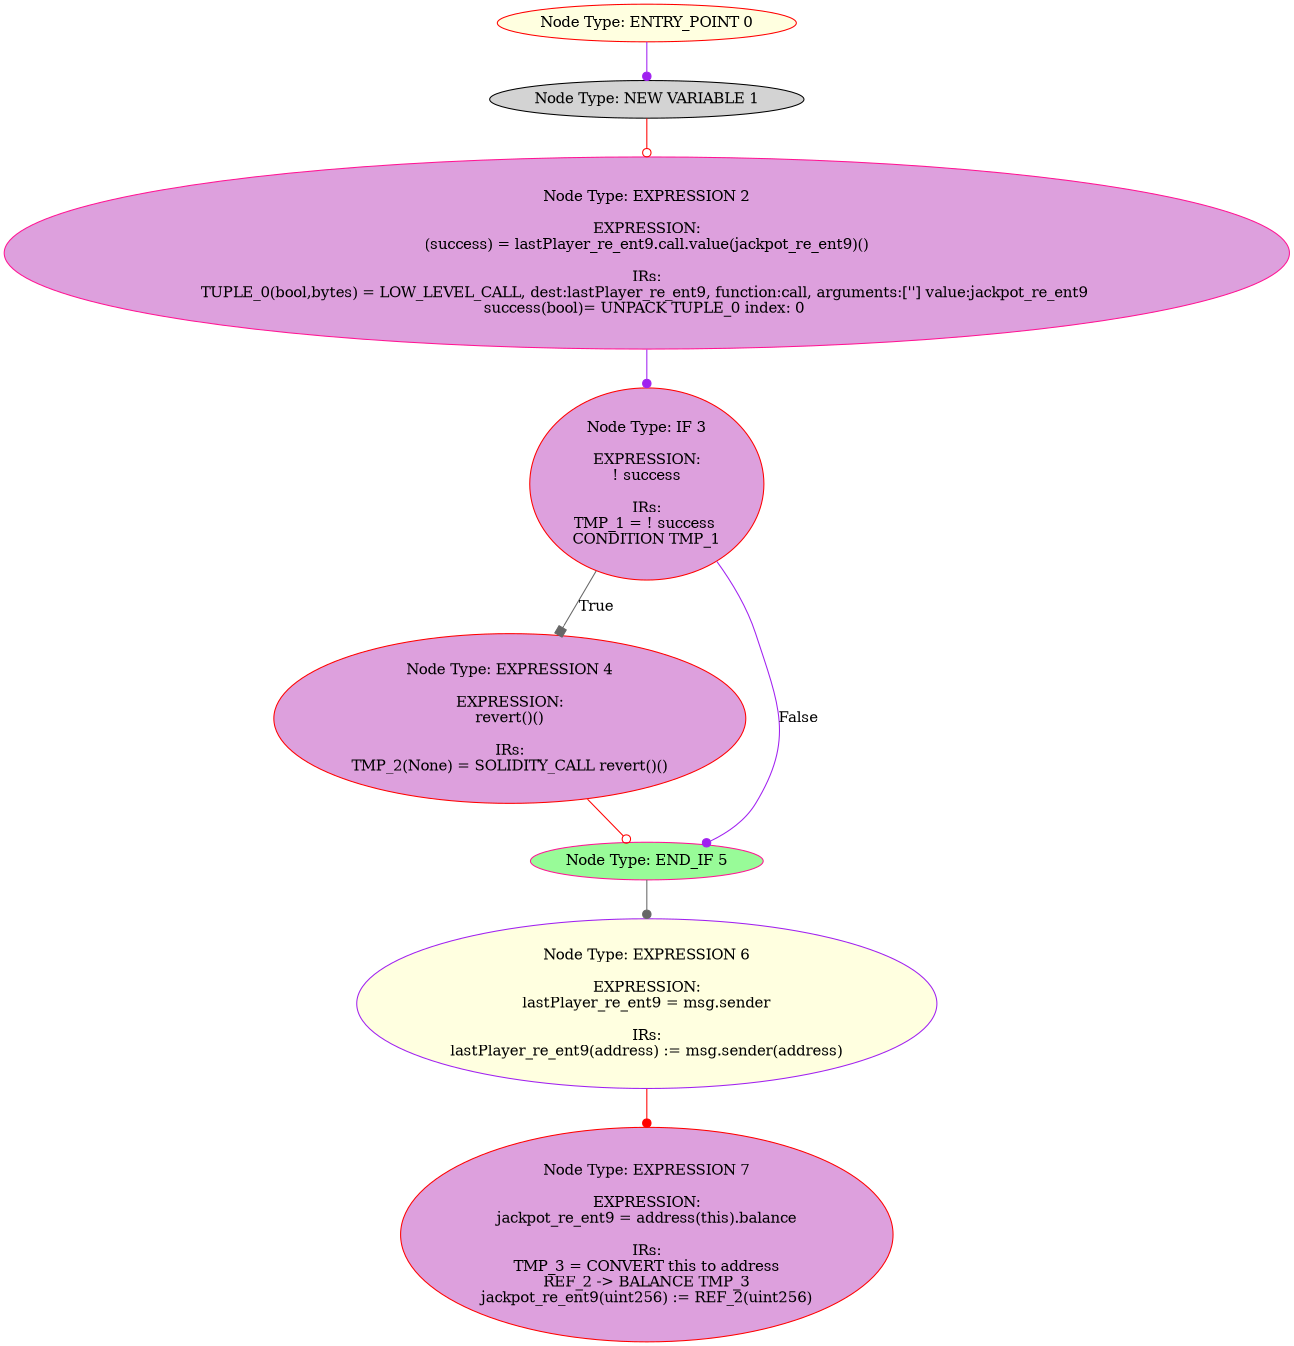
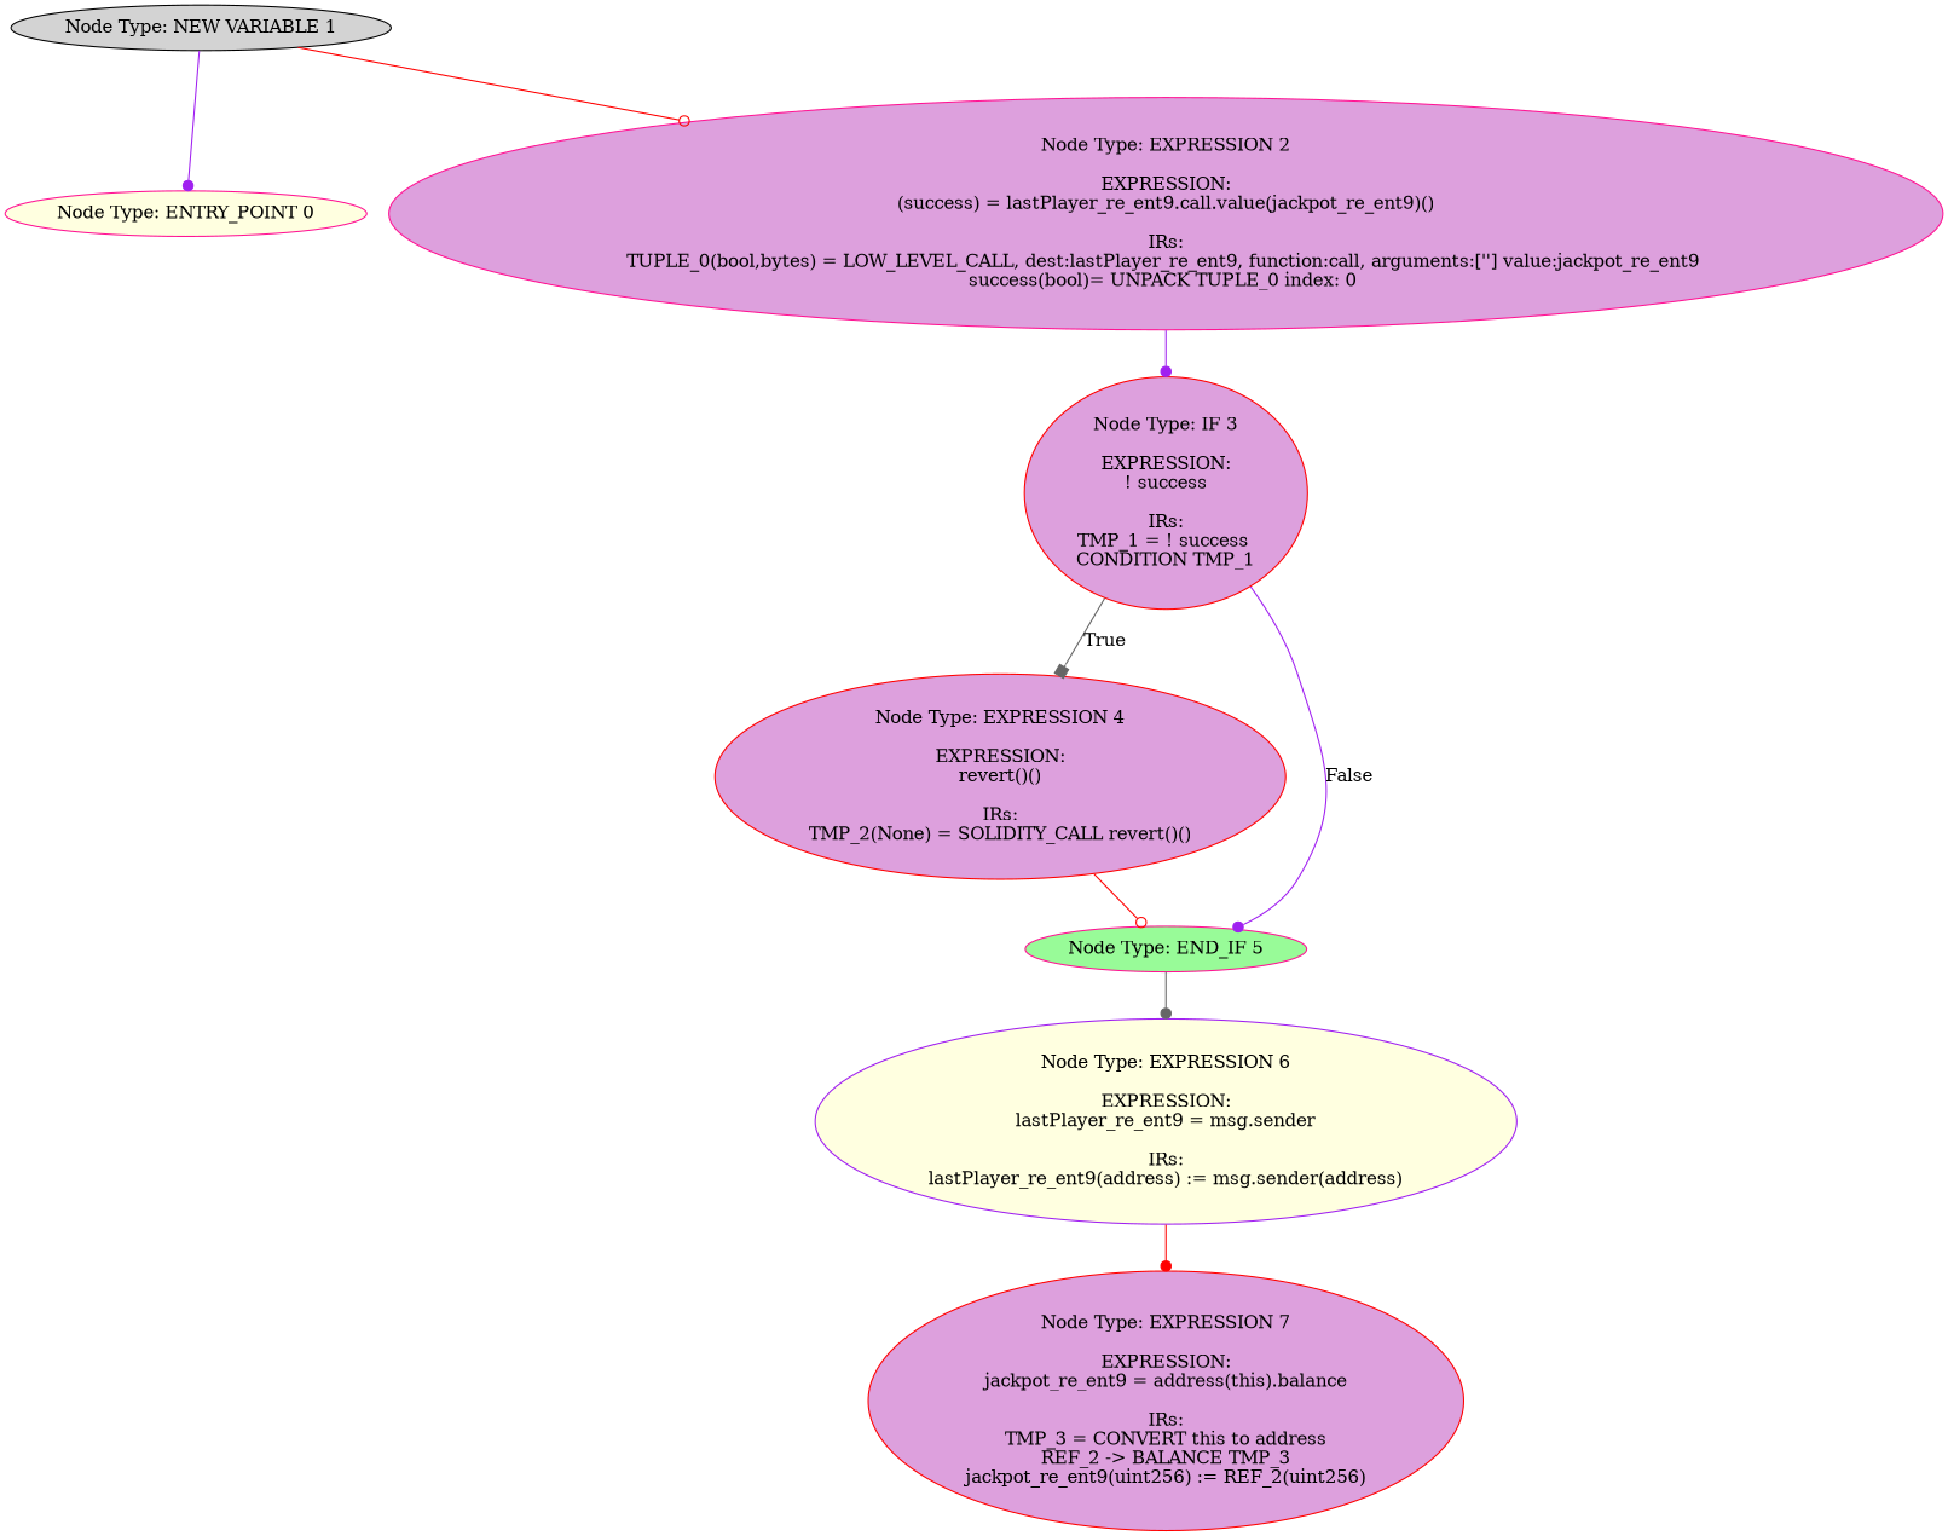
  digraph {
    node [color=deeppink fillcolor=plum style=filled]
    edge [arrowhead=dot color=purple]
-   n1 [color=red fillcolor=lightyellow label="Node Type: ENTRY_POINT 0\n"]
+   n1 [fillcolor=lightyellow label="Node Type: ENTRY_POINT 0\n"]
    n2 [color=black fillcolor=lightgrey label="Node Type: NEW VARIABLE 1\n"]
    n3 [label="Node Type: EXPRESSION 2\n\nEXPRESSION:\n(success) = lastPlayer_re_ent9.call.value(jackpot_re_ent9)()\n\nIRs:\nTUPLE_0(bool,bytes) = LOW_LEVEL_CALL, dest:lastPlayer_re_ent9, function:call, arguments:[''] value:jackpot_re_ent9 \nsuccess(bool)= UNPACK TUPLE_0 index: 0 "]
    n4 [color=red label="Node Type: IF 3\n\nEXPRESSION:\n! success\n\nIRs:\nTMP_1 = ! success \nCONDITION TMP_1"]
    n5 [color=red label="Node Type: EXPRESSION 4\n\nEXPRESSION:\nrevert()()\n\nIRs:\nTMP_2(None) = SOLIDITY_CALL revert()()"]
    n6 [fillcolor=palegreen label="Node Type: END_IF 5\n"]
    n7 [color=purple fillcolor=lightyellow label="Node Type: EXPRESSION 6\n\nEXPRESSION:\nlastPlayer_re_ent9 = msg.sender\n\nIRs:\nlastPlayer_re_ent9(address) := msg.sender(address)"]
    n8 [color=red label="Node Type: EXPRESSION 7\n\nEXPRESSION:\njackpot_re_ent9 = address(this).balance\n\nIRs:\nTMP_3 = CONVERT this to address\nREF_2 -> BALANCE TMP_3\njackpot_re_ent9(uint256) := REF_2(uint256)"]
-   n1 -> n2
+   n2 -> n1
    n2 -> n3 [arrowhead=odot color=red]
    n3 -> n4
    n4 -> n5 [arrowhead=box color=gray40 label=True]
    n4 -> n6 [label=False]
    n5 -> n6 [arrowhead=odot color=red]
    n6 -> n7 [color=gray40]
    n7 -> n8 [color=red]
  }
